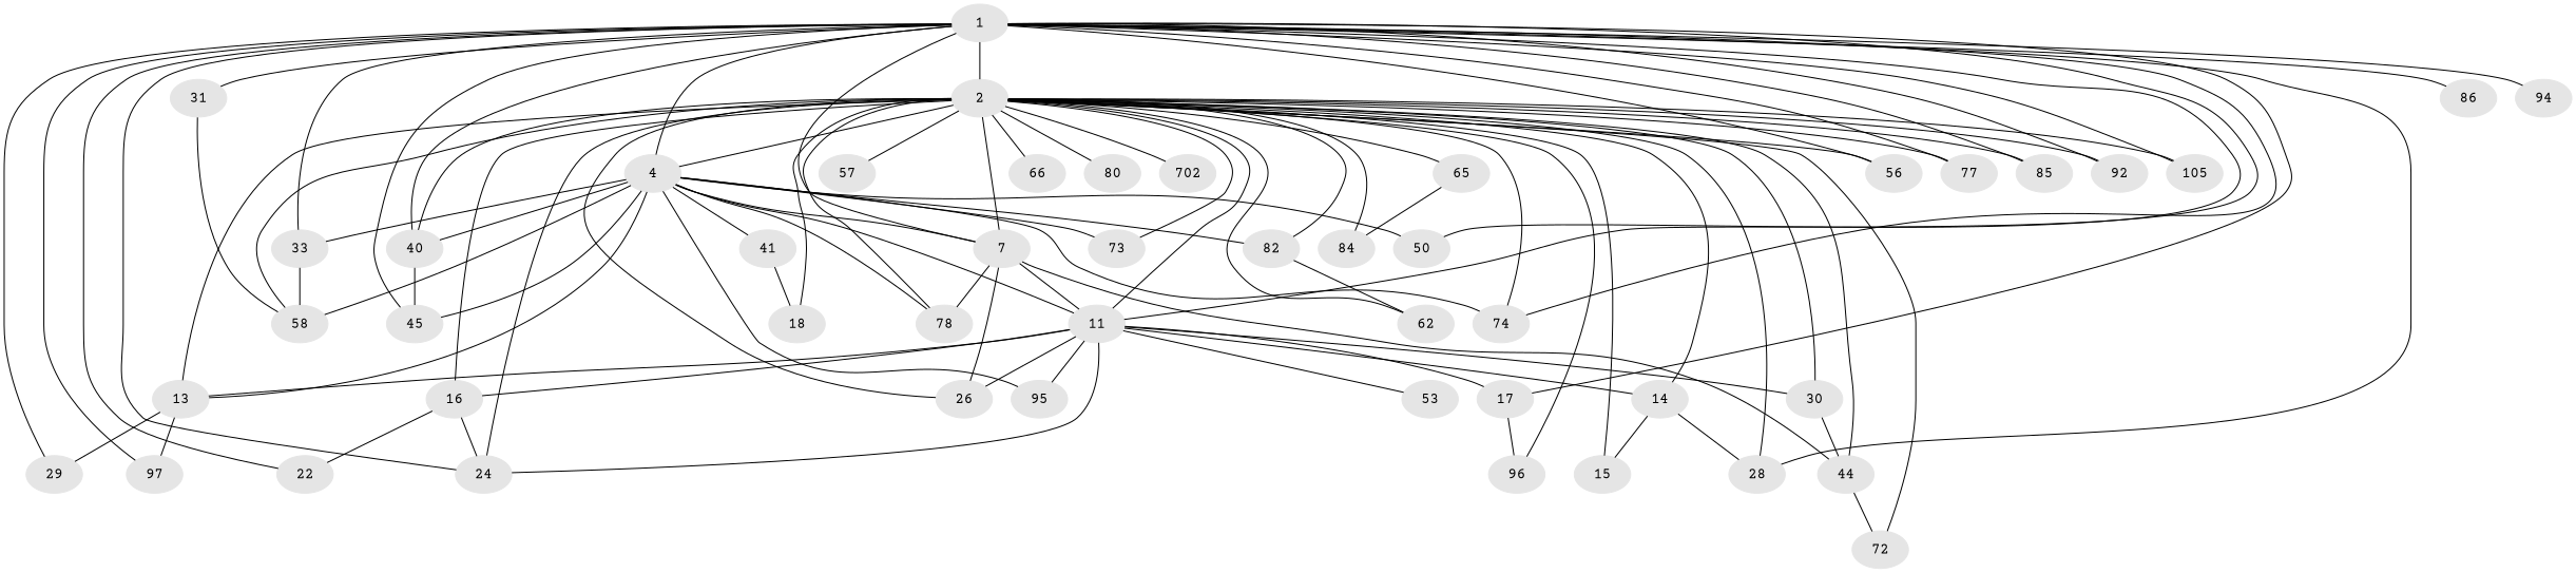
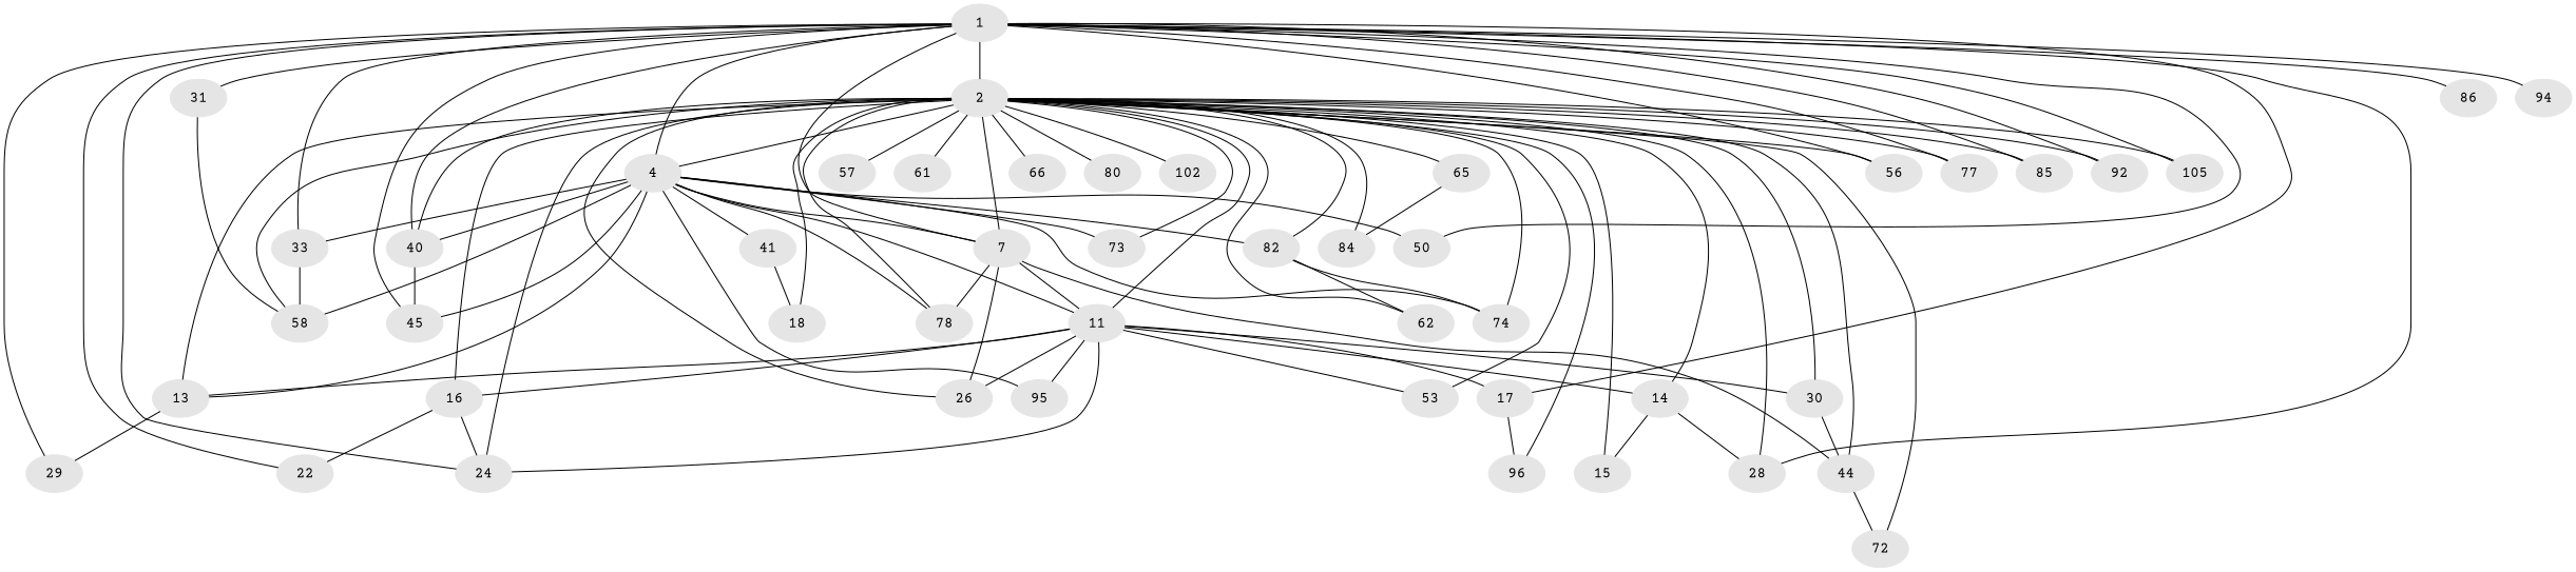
  graph {
    fontname="Courier Prime"
    node [color=gray90 fontname="Courier Prime" style=filled]
    edge [fontname="Courier Prime"]
    1 [super="+8+52+48"]
    2 [super="+68+3+5+27+91+7"]
    4 [super="+122+70+9"]
    n4 [label=7 super="+53"]
    11 [super="+60+124+120+90+103+21"]
    17
    22
    24 [super="+71"]
    28 [super="+37"]
    29
    31
    33 [super="+35"]
    40 [super="+49"]
    45
    50
    56
    74
    77
    85
    86
    92
    94
-   97
    105
    62
    13
    14
    15 [super="+39"]
    16
    18
    26 [super="+88"]
    30 [super="+38+42"]
    n33 [label=53]
    44 [super="+46"]
    57
    58 [super="+119+63"]
+   61
    65
    66
    72
    73
    78 [super="+101"]
    80
    82
    84
    96 [super="+115"]
-   102 [label=702]
+   102
    41
    95
    1 -- 2 [weight=19]
    1 -- 4 [weight=5]
    1 -- n4 [weight=3]
-   1 -- 11
    1 -- 17
    1 -- 22
    1 -- 24
    1 -- 28
    1 -- 29
    1 -- 31 [weight=3]
    1 -- 33
    1 -- 40
    1 -- 45
    1 -- 50
    1 -- 56 [weight=2]
-   1 -- 74
+   82 -- 74
    1 -- 77
    1 -- 85
    1 -- 86 [weight=2]
    1 -- 92 [weight=2]
    1 -- 94 [weight=2]
-   1 -- 97
    1 -- 105
    2 -- 4 [weight=17]
    2 -- n4 [weight=8]
    2 -- 11 [weight=5]
    2 -- 24
    2 -- 28
    2 -- 40 [weight=2]
    2 -- 56
    2 -- 74
    2 -- 77
    2 -- 85
    2 -- 92
    2 -- 105
    2 -- 62
    2 -- 13
    2 -- 14
    2 -- 15 [weight=2]
    2 -- 16
    2 -- 18
    2 -- 26
    2 -- 30 [weight=3]
+   2 -- n33 [weight=2]
    2 -- 44
    2 -- 57 [weight=2]
    2 -- 58
+   2 -- 61 [weight=2]
    2 -- 65 [weight=2]
    2 -- 66 [weight=2]
    2 -- 72
    2 -- 73
    2 -- 78
    2 -- 80 [weight=2]
    2 -- 82 [weight=2]
    2 -- 84
    2 -- 96
    2 -- 102
    4 -- n4 [weight=2]
    4 -- 11 [weight=4]
    4 -- 33 [weight=3]
    4 -- 40
    4 -- 45
    4 -- 50
    4 -- 74
    4 -- 13
    4 -- 58 [weight=2]
    4 -- 73
    4 -- 78
    4 -- 82
    4 -- 41 [weight=2]
    4 -- 95
    n4 -- 11 [weight=2]
    n4 -- 26
    n4 -- 44
    n4 -- 78 [weight=2]
    11 -- 17
    11 -- 24
    11 -- 13
    11 -- 14
    11 -- 16
    11 -- 26
    11 -- 30
    11 -- n33
    11 -- 95
    17 -- 96
    31 -- 58
    33 -- 58
    40 -- 45
    13 -- 29
-   13 -- 97
    14 -- 28
    14 -- 15
    16 -- 22
    16 -- 24
    30 -- 44
    44 -- 72
    65 -- 84
    82 -- 62
    41 -- 18
  }
